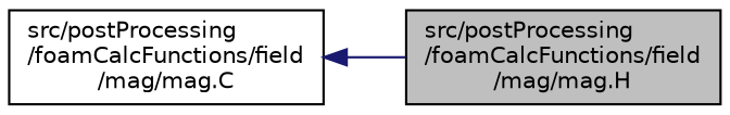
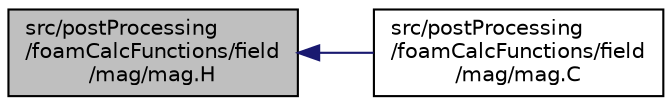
  digraph {
    rankdir=LR
    node [color=black fontname=Helvetica fontsize=10 shape=record]
    n1 [fillcolor=grey75 fontcolor=black height=0.2 label="src/postProcessing\l/foamCalcFunctions/field\l/mag/mag.H" style=filled width=0.4]
    n2 [height=0.2 label="src/postProcessing\l/foamCalcFunctions/field\l/mag/mag.C" width=0.4]
-   n2 -> n1 [color=midnightblue dir=back fontname=Helvetica fontsize=10 labelfontname=Helvetica labelfontsize=10 style=solid]
+   n1 -> n2 [color=midnightblue dir=back fontname=Helvetica fontsize=10 labelfontname=Helvetica labelfontsize=10 style=solid]
  }
